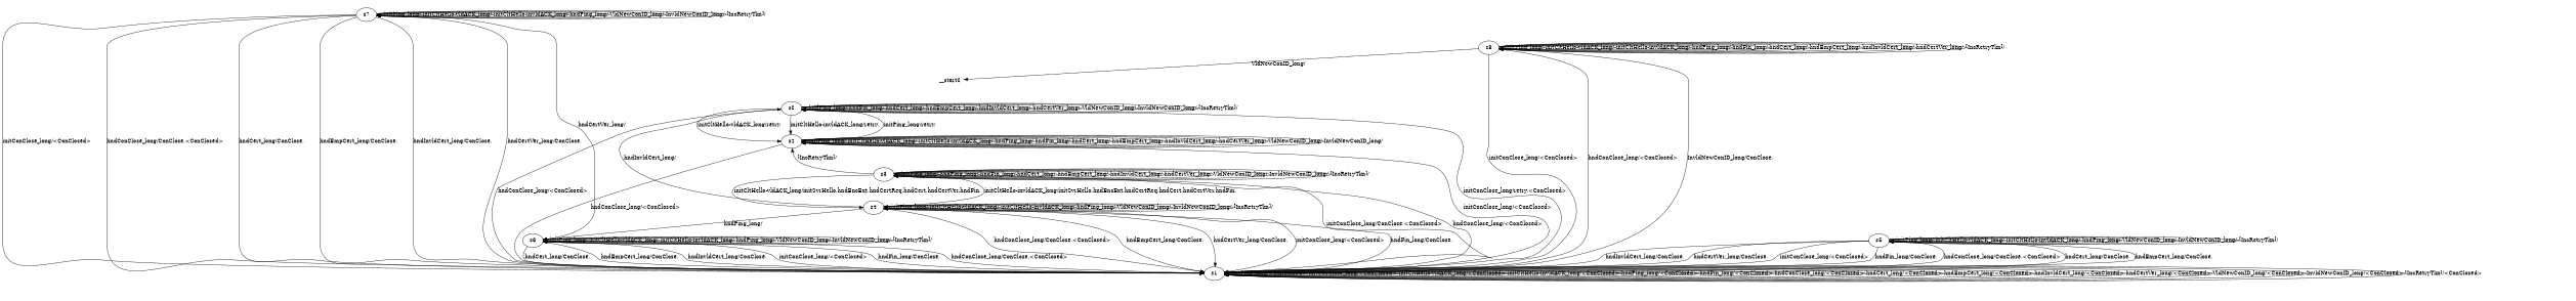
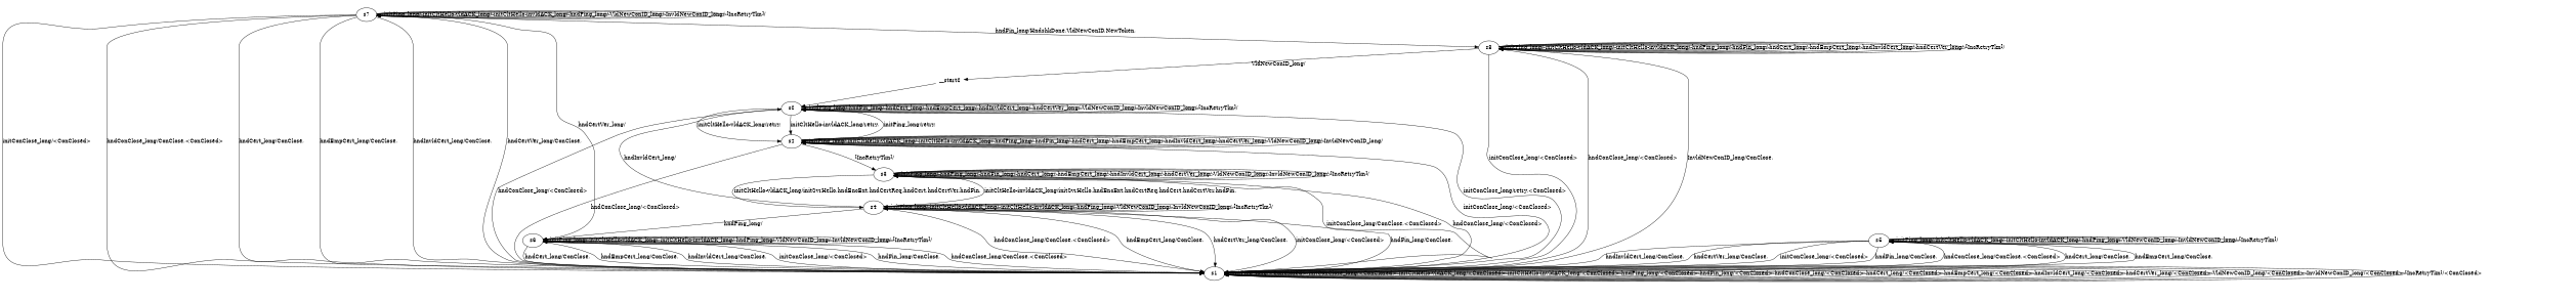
  digraph {
    n1 [label=s0]
    n2 [label=s1]
    n3 [label=s2]
    n4 [label=s3]
    n5 [label=s4]
    n6 [label=s6]
    n7 [label=s5]
    n8 [label=s7]
    n9 [label=s8]
    __start0 [shape=none]
    n1 -> n1 [label="hndPing_long/ "]
    n1 -> n1 [label="hndFin_long/ "]
    n1 -> n1 [label="hndCert_long/ "]
    n1 -> n1 [label="hndEmpCert_long/ "]
    n1 -> n1 [label="hndInvldCert_long/ "]
    n1 -> n1 [label="hndCertVer_long/ "]
    n1 -> n1 [label="VldNewConID_long/ "]
    n1 -> n1 [label="InvldNewConID_long/ "]
    n1 -> n1 [label="[IncRetryTkn]/ "]
    n1 -> n2 [label="initConClose_long/retry,<ConClosed> "]
    n1 -> n2 [label="hndConClose_long/<ConClosed> "]
    n1 -> n3 [label="initPing_long/retry, "]
    n1 -> n3 [label="initCltHello-vldACK_long/retry, "]
    n1 -> n3 [label="initCltHello-invldACK_long/retry, "]
    n2 -> n2 [label="initPing_long/<ConClosed> "]
    n2 -> n2 [label="initConClose_long/<ConClosed> "]
    n2 -> n2 [label="initCltHello-vldACK_long/<ConClosed> "]
    n2 -> n2 [label="initCltHello-invldACK_long/<ConClosed> "]
    n2 -> n2 [label="hndPing_long/<ConClosed> "]
    n2 -> n2 [label="hndFin_long/<ConClosed> "]
    n2 -> n2 [label="hndConClose_long/<ConClosed> "]
    n2 -> n2 [label="hndCert_long/<ConClosed> "]
    n2 -> n2 [label="hndEmpCert_long/<ConClosed> "]
    n2 -> n2 [label="hndInvldCert_long/<ConClosed> "]
    n2 -> n2 [label="hndCertVer_long/<ConClosed> "]
    n2 -> n2 [label="VldNewConID_long/<ConClosed> "]
    n2 -> n2 [label="InvldNewConID_long/<ConClosed> "]
    n2 -> n2 [label="[IncRetryTkn]/<ConClosed> "]
    n3 -> n2 [label="initConClose_long/<ConClosed> "]
    n3 -> n2 [label="hndConClose_long/<ConClosed> "]
    n3 -> n3 [label="initPing_long/ "]
    n3 -> n3 [label="initCltHello-vldACK_long/ "]
    n3 -> n3 [label="initCltHello-invldACK_long/ "]
    n3 -> n3 [label="hndPing_long/ "]
    n3 -> n3 [label="hndFin_long/ "]
    n3 -> n3 [label="hndCert_long/ "]
    n3 -> n3 [label="hndEmpCert_long/ "]
    n3 -> n3 [label="hndInvldCert_long/ "]
    n3 -> n3 [label="hndCertVer_long/ "]
    n3 -> n3 [label="VldNewConID_long/ "]
    n3 -> n3 [label="InvldNewConID_long/ "]
-   n4 -> n3 [label="[IncRetryTkn]/ "]
+   n3 -> n4 [label="[IncRetryTkn]/ "]
    n4 -> n2 [label="initConClose_long/ConClose,<ConClosed> "]
    n4 -> n2 [label="hndConClose_long/<ConClosed> "]
    n4 -> n4 [label="initPing_long/ "]
    n4 -> n4 [label="hndPing_long/ "]
    n4 -> n4 [label="hndFin_long/ "]
    n4 -> n4 [label="hndCert_long/ "]
    n4 -> n4 [label="hndEmpCert_long/ "]
    n4 -> n4 [label="hndInvldCert_long/ "]
    n4 -> n4 [label="hndCertVer_long/ "]
    n4 -> n4 [label="VldNewConID_long/ "]
    n4 -> n4 [label="InvldNewConID_long/ "]
    n4 -> n4 [label="[IncRetryTkn]/ "]
    n4 -> n5 [label="initCltHello-vldACK_long/initSvrHello,hndEncExt,hndCertReq,hndCert,hndCertVer,hndFin, "]
    n4 -> n5 [label="initCltHello-invldACK_long/initSvrHello,hndEncExt,hndCertReq,hndCert,hndCertVer,hndFin, "]
    n5 -> n1 [label="hndInvldCert_long/ "]
    n5 -> n2 [label="initConClose_long/<ConClosed> "]
    n5 -> n2 [label="hndFin_long/ConClose, "]
    n5 -> n2 [label="hndConClose_long/ConClose,<ConClosed> "]
    n5 -> n2 [label="hndEmpCert_long/ConClose, "]
    n5 -> n2 [label="hndCertVer_long/ConClose, "]
    n5 -> n5 [label="initPing_long/ "]
    n5 -> n5 [label="initCltHello-vldACK_long/ "]
    n5 -> n5 [label="initCltHello-invldACK_long/ "]
    n5 -> n5 [label="hndPing_long/ "]
    n5 -> n5 [label="VldNewConID_long/ "]
    n5 -> n5 [label="InvldNewConID_long/ "]
    n5 -> n5 [label="[IncRetryTkn]/ "]
    n5 -> n6 [label="hndPing_long/ "]
    n6 -> n2 [label="initConClose_long/<ConClosed> "]
    n6 -> n2 [label="hndFin_long/ConClose, "]
    n6 -> n2 [label="hndConClose_long/ConClose,<ConClosed> "]
    n6 -> n2 [label="hndCert_long/ConClose, "]
    n6 -> n2 [label="hndEmpCert_long/ConClose, "]
    n6 -> n2 [label="hndInvldCert_long/ConClose, "]
    n6 -> n6 [label="initPing_long/ "]
    n6 -> n6 [label="initCltHello-vldACK_long/ "]
    n6 -> n6 [label="initCltHello-invldACK_long/ "]
    n6 -> n6 [label="hndPing_long/ "]
    n6 -> n6 [label="VldNewConID_long/ "]
    n6 -> n6 [label="InvldNewConID_long/ "]
    n6 -> n6 [label="[IncRetryTkn]/ "]
    n7 -> n2 [label="initConClose_long/<ConClosed> "]
    n7 -> n2 [label="hndFin_long/ConClose, "]
    n7 -> n2 [label="hndConClose_long/ConClose,<ConClosed> "]
    n7 -> n2 [label="hndCert_long/ConClose, "]
    n7 -> n2 [label="hndEmpCert_long/ConClose, "]
    n7 -> n2 [label="hndInvldCert_long/ConClose, "]
    n7 -> n2 [label="hndCertVer_long/ConClose, "]
    n7 -> n7 [label="initPing_long/ "]
    n7 -> n7 [label="initCltHello-vldACK_long/ "]
    n7 -> n7 [label="initCltHello-invldACK_long/ "]
    n7 -> n7 [label="hndPing_long/ "]
    n7 -> n7 [label="VldNewConID_long/ "]
    n7 -> n7 [label="InvldNewConID_long/ "]
    n7 -> n7 [label="[IncRetryTkn]/ "]
    n8 -> n2 [label="initConClose_long/<ConClosed> "]
    n8 -> n2 [label="hndConClose_long/ConClose,<ConClosed> "]
    n8 -> n2 [label="hndCert_long/ConClose, "]
    n8 -> n2 [label="hndEmpCert_long/ConClose, "]
    n8 -> n2 [label="hndInvldCert_long/ConClose, "]
    n8 -> n2 [label="hndCertVer_long/ConClose, "]
    n8 -> n6 [label="hndCertVer_long/ "]
    n8 -> n8 [label="initPing_long/ "]
    n8 -> n8 [label="initCltHello-vldACK_long/ "]
    n8 -> n8 [label="initCltHello-invldACK_long/ "]
    n8 -> n8 [label="hndPing_long/ "]
    n8 -> n8 [label="VldNewConID_long/ "]
    n8 -> n8 [label="InvldNewConID_long/ "]
    n8 -> n8 [label="[IncRetryTkn]/ "]
+   n8 -> n9 [label="hndFin_long/HndshkDone,VldNewConID,NewToken, "]
    n9 -> n2 [label="initConClose_long/<ConClosed> "]
    n9 -> n2 [label="hndConClose_long/<ConClosed> "]
    n9 -> n2 [label="InvldNewConID_long/ConClose, "]
    n9 -> n9 [label="initPing_long/ "]
    n9 -> n9 [label="initCltHello-vldACK_long/ "]
    n9 -> n9 [label="initCltHello-invldACK_long/ "]
    n9 -> n9 [label="hndPing_long/ "]
    n9 -> n9 [label="hndFin_long/ "]
    n9 -> n9 [label="hndCert_long/ "]
    n9 -> n9 [label="hndEmpCert_long/ "]
    n9 -> n9 [label="hndInvldCert_long/ "]
    n9 -> n9 [label="hndCertVer_long/ "]
    n9 -> n9 [label="[IncRetryTkn]/ "]
    n9 -> __start0 [label="VldNewConID_long/ "]
+   __start0 -> n1
  }
